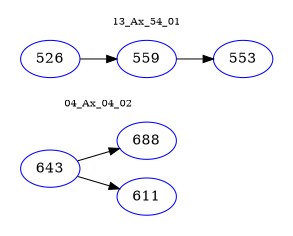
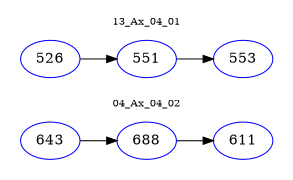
  digraph {
    rankdir=LR
    node [color=blue]
    edge [color=black]
    n1 [label=643]
    n2 [label=611]
    n3 [label=688]
-   n4 [label=559]
+   n4 [label=551]
    n5 [label=526]
    n6 [label=553]
    subgraph cluster_1 {
      color=white
      fontsize=10
      label="04_Ax_04_02"
      n1
      n2
      n3
    }
    subgraph cluster_2 {
      color=white
      fontsize=10
-     label="13_Ax_54_01"
+     label="13_Ax_04_01"
      n4
      n5
      n6
    }
-   n1 -> n2
+   n3 -> n2
    n1 -> n3
    n4 -> n6
    n5 -> n4
  }
